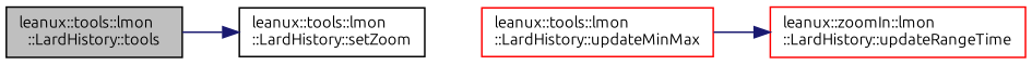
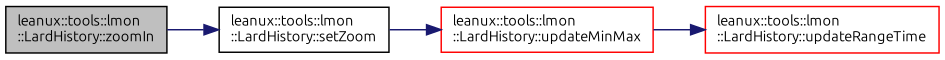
  digraph {
    fontname=Ubuntu
    rankdir=LR
    node [color=black fontname=Ubuntu fontsize=10 shape=record]
    edge [color=midnightblue fontname=Ubuntu fontsize=10 labelfontname=Helvetica labelfontsize=10 style=solid]
-   n1 [fillcolor=grey75 fontcolor=black height=0.2 label="leanux::tools::lmon\l::LardHistory::tools" style=filled width=0.4]
+   n1 [fillcolor=grey75 fontcolor=black height=0.2 label="leanux::tools::lmon\l::LardHistory::zoomIn" style=filled width=0.4]
    n2 [height=0.2 label="leanux::tools::lmon\l::LardHistory::setZoom" width=0.4]
    n3 [color=red height=0.2 label="leanux::tools::lmon\l::LardHistory::updateMinMax" width=0.4]
-   n4 [color=red height=0.2 label="leanux::zoomIn::lmon\l::LardHistory::updateRangeTime" width=0.4]
+   n4 [color=red height=0.2 label="leanux::tools::lmon\l::LardHistory::updateRangeTime" width=0.4]
    n1 -> n2
+   n2 -> n3
    n3 -> n4
  }
